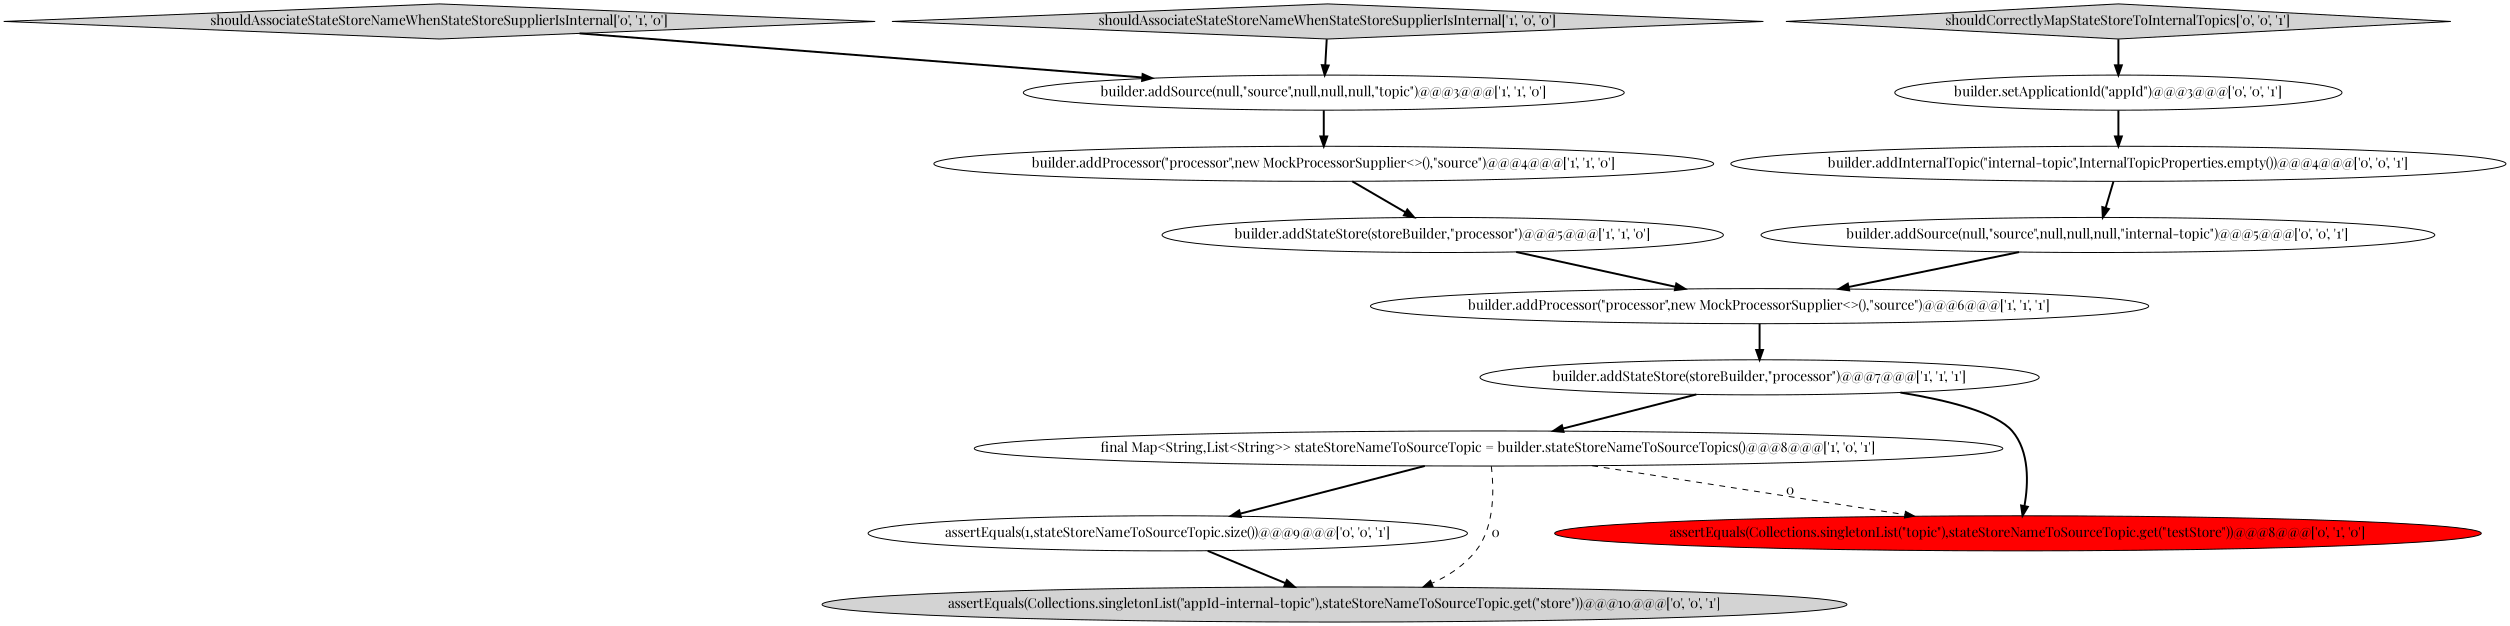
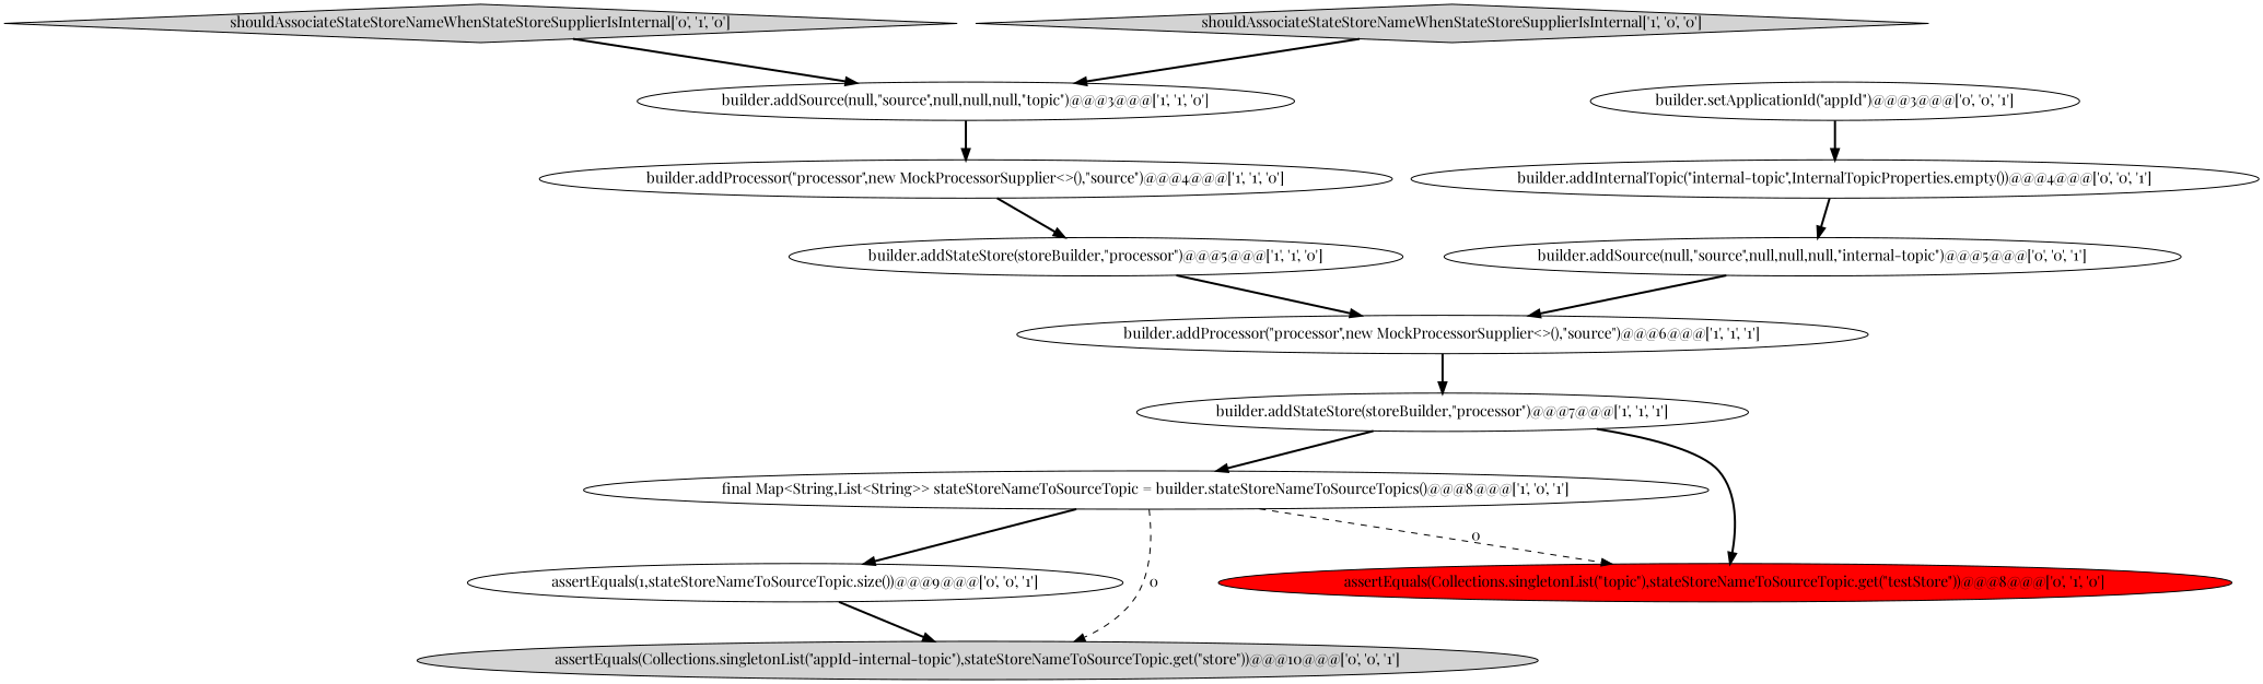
  digraph {
    fontname="Playfair Display"
    node [fillcolor=white shape=ellipse style=filled fontname="Playfair Display"]
    edge [style=bold fontname="Playfair Display"]
    n1 [label="assertEquals(1,stateStoreNameToSourceTopic.size())@@@9@@@['0', '0', '1']"]
    n2 [fillcolor=lightgray label="assertEquals(Collections.singletonList(\"appId-internal-topic\"),stateStoreNameToSourceTopic.get(\"store\"))@@@10@@@['0', '0', '1']"]
    n3 [label="final Map<String,List<String>> stateStoreNameToSourceTopic = builder.stateStoreNameToSourceTopics()@@@8@@@['1', '0', '1']"]
    n4 [fillcolor=red label="assertEquals(Collections.singletonList(\"topic\"),stateStoreNameToSourceTopic.get(\"testStore\"))@@@8@@@['0', '1', '0']"]
    n5 [label="builder.addSource(null,\"source\",null,null,null,\"topic\")@@@3@@@['1', '1', '0']"]
    n6 [label="builder.addProcessor(\"processor\",new MockProcessorSupplier<>(),\"source\")@@@4@@@['1', '1', '0']"]
    n7 [fillcolor=lightgray label="shouldAssociateStateStoreNameWhenStateStoreSupplierIsInternal['0', '1', '0']" shape=diamond]
    n8 [label="builder.setApplicationId(\"appId\")@@@3@@@['0', '0', '1']"]
    n9 [label="builder.addInternalTopic(\"internal-topic\",InternalTopicProperties.empty())@@@4@@@['0', '0', '1']"]
-   n10 [fillcolor=lightgray label="shouldCorrectlyMapStateStoreToInternalTopics['0', '0', '1']" shape=diamond]
    n11 [label="builder.addStateStore(storeBuilder,\"processor\")@@@5@@@['1', '1', '0']"]
    n12 [label="builder.addSource(null,\"source\",null,null,null,\"internal-topic\")@@@5@@@['0', '0', '1']"]
    n13 [label="builder.addStateStore(storeBuilder,\"processor\")@@@7@@@['1', '1', '1']"]
    n14 [label="builder.addProcessor(\"processor\",new MockProcessorSupplier<>(),\"source\")@@@6@@@['1', '1', '1']"]
    n15 [fillcolor=lightgray label="shouldAssociateStateStoreNameWhenStateStoreSupplierIsInternal['1', '0', '0']" shape=diamond]
    n1 -> n2
    n3 -> n1
    n3 -> n2 [label=0 style=dashed]
    n3 -> n4 [label=0 style=dashed]
    n5 -> n6
    n6 -> n11
    n7 -> n5
    n8 -> n9
    n9 -> n12
-   n10 -> n8
    n11 -> n14
    n12 -> n14
    n13 -> n3
    n13 -> n4
    n14 -> n13
    n15 -> n5
  }
